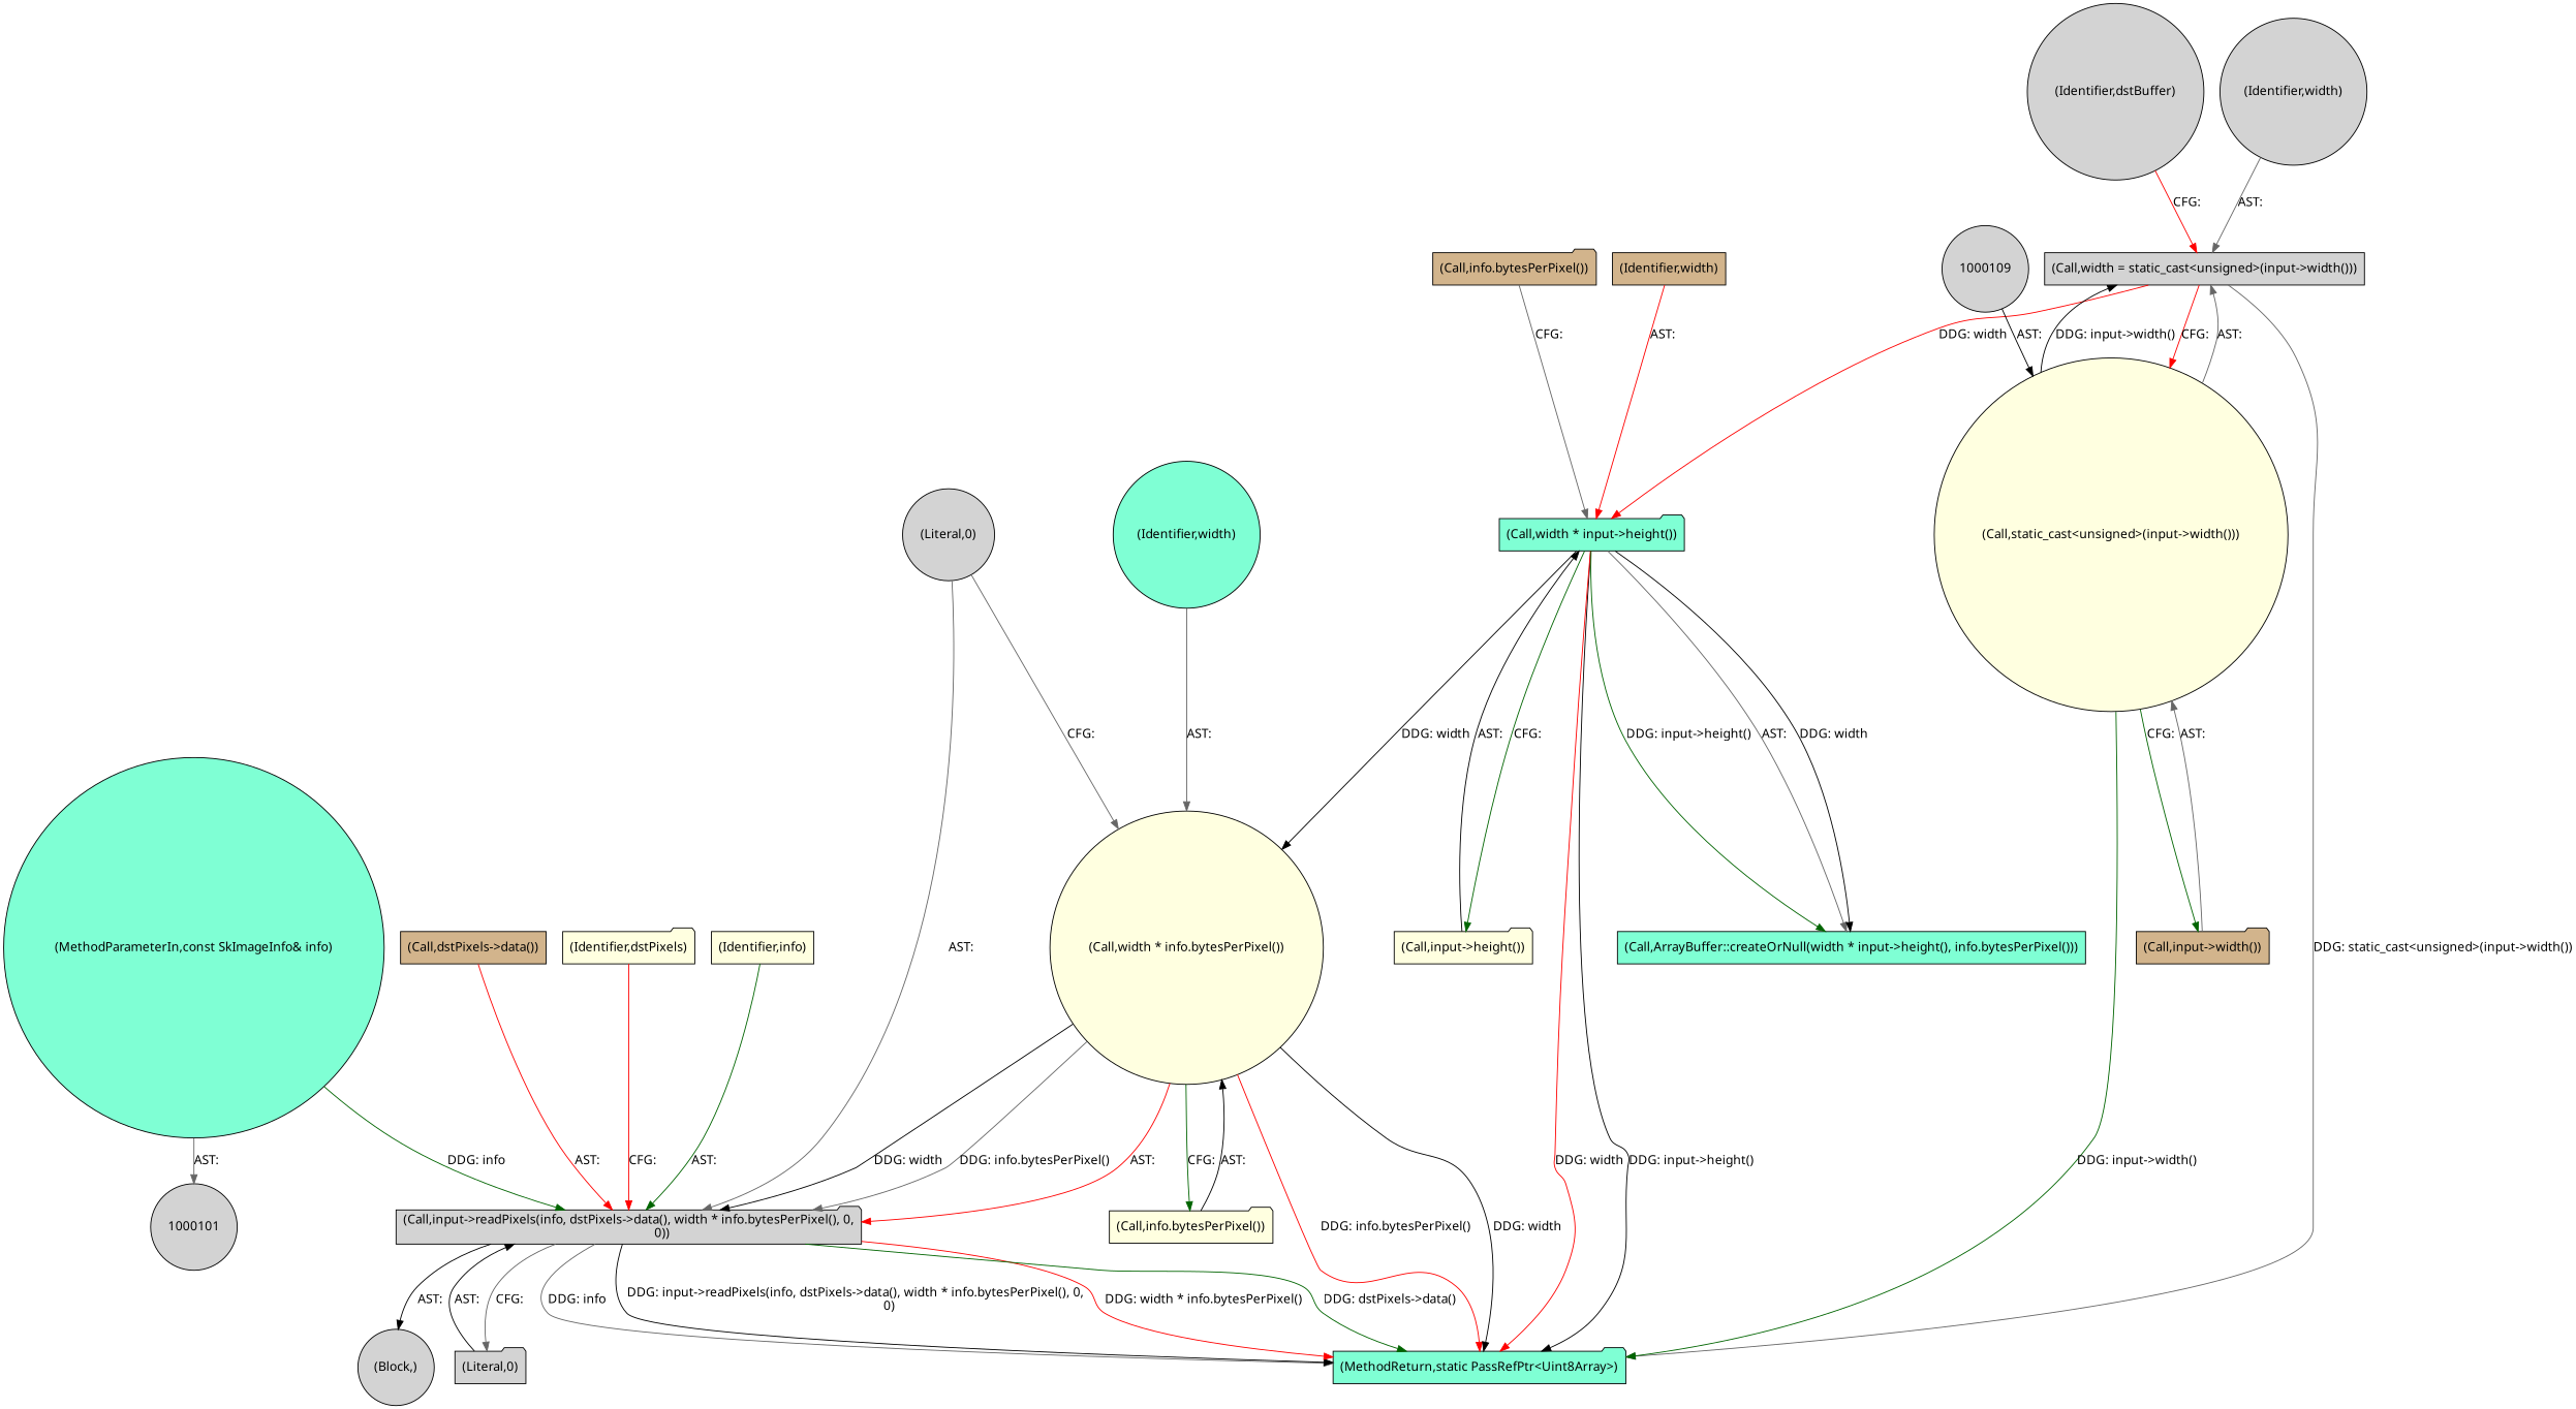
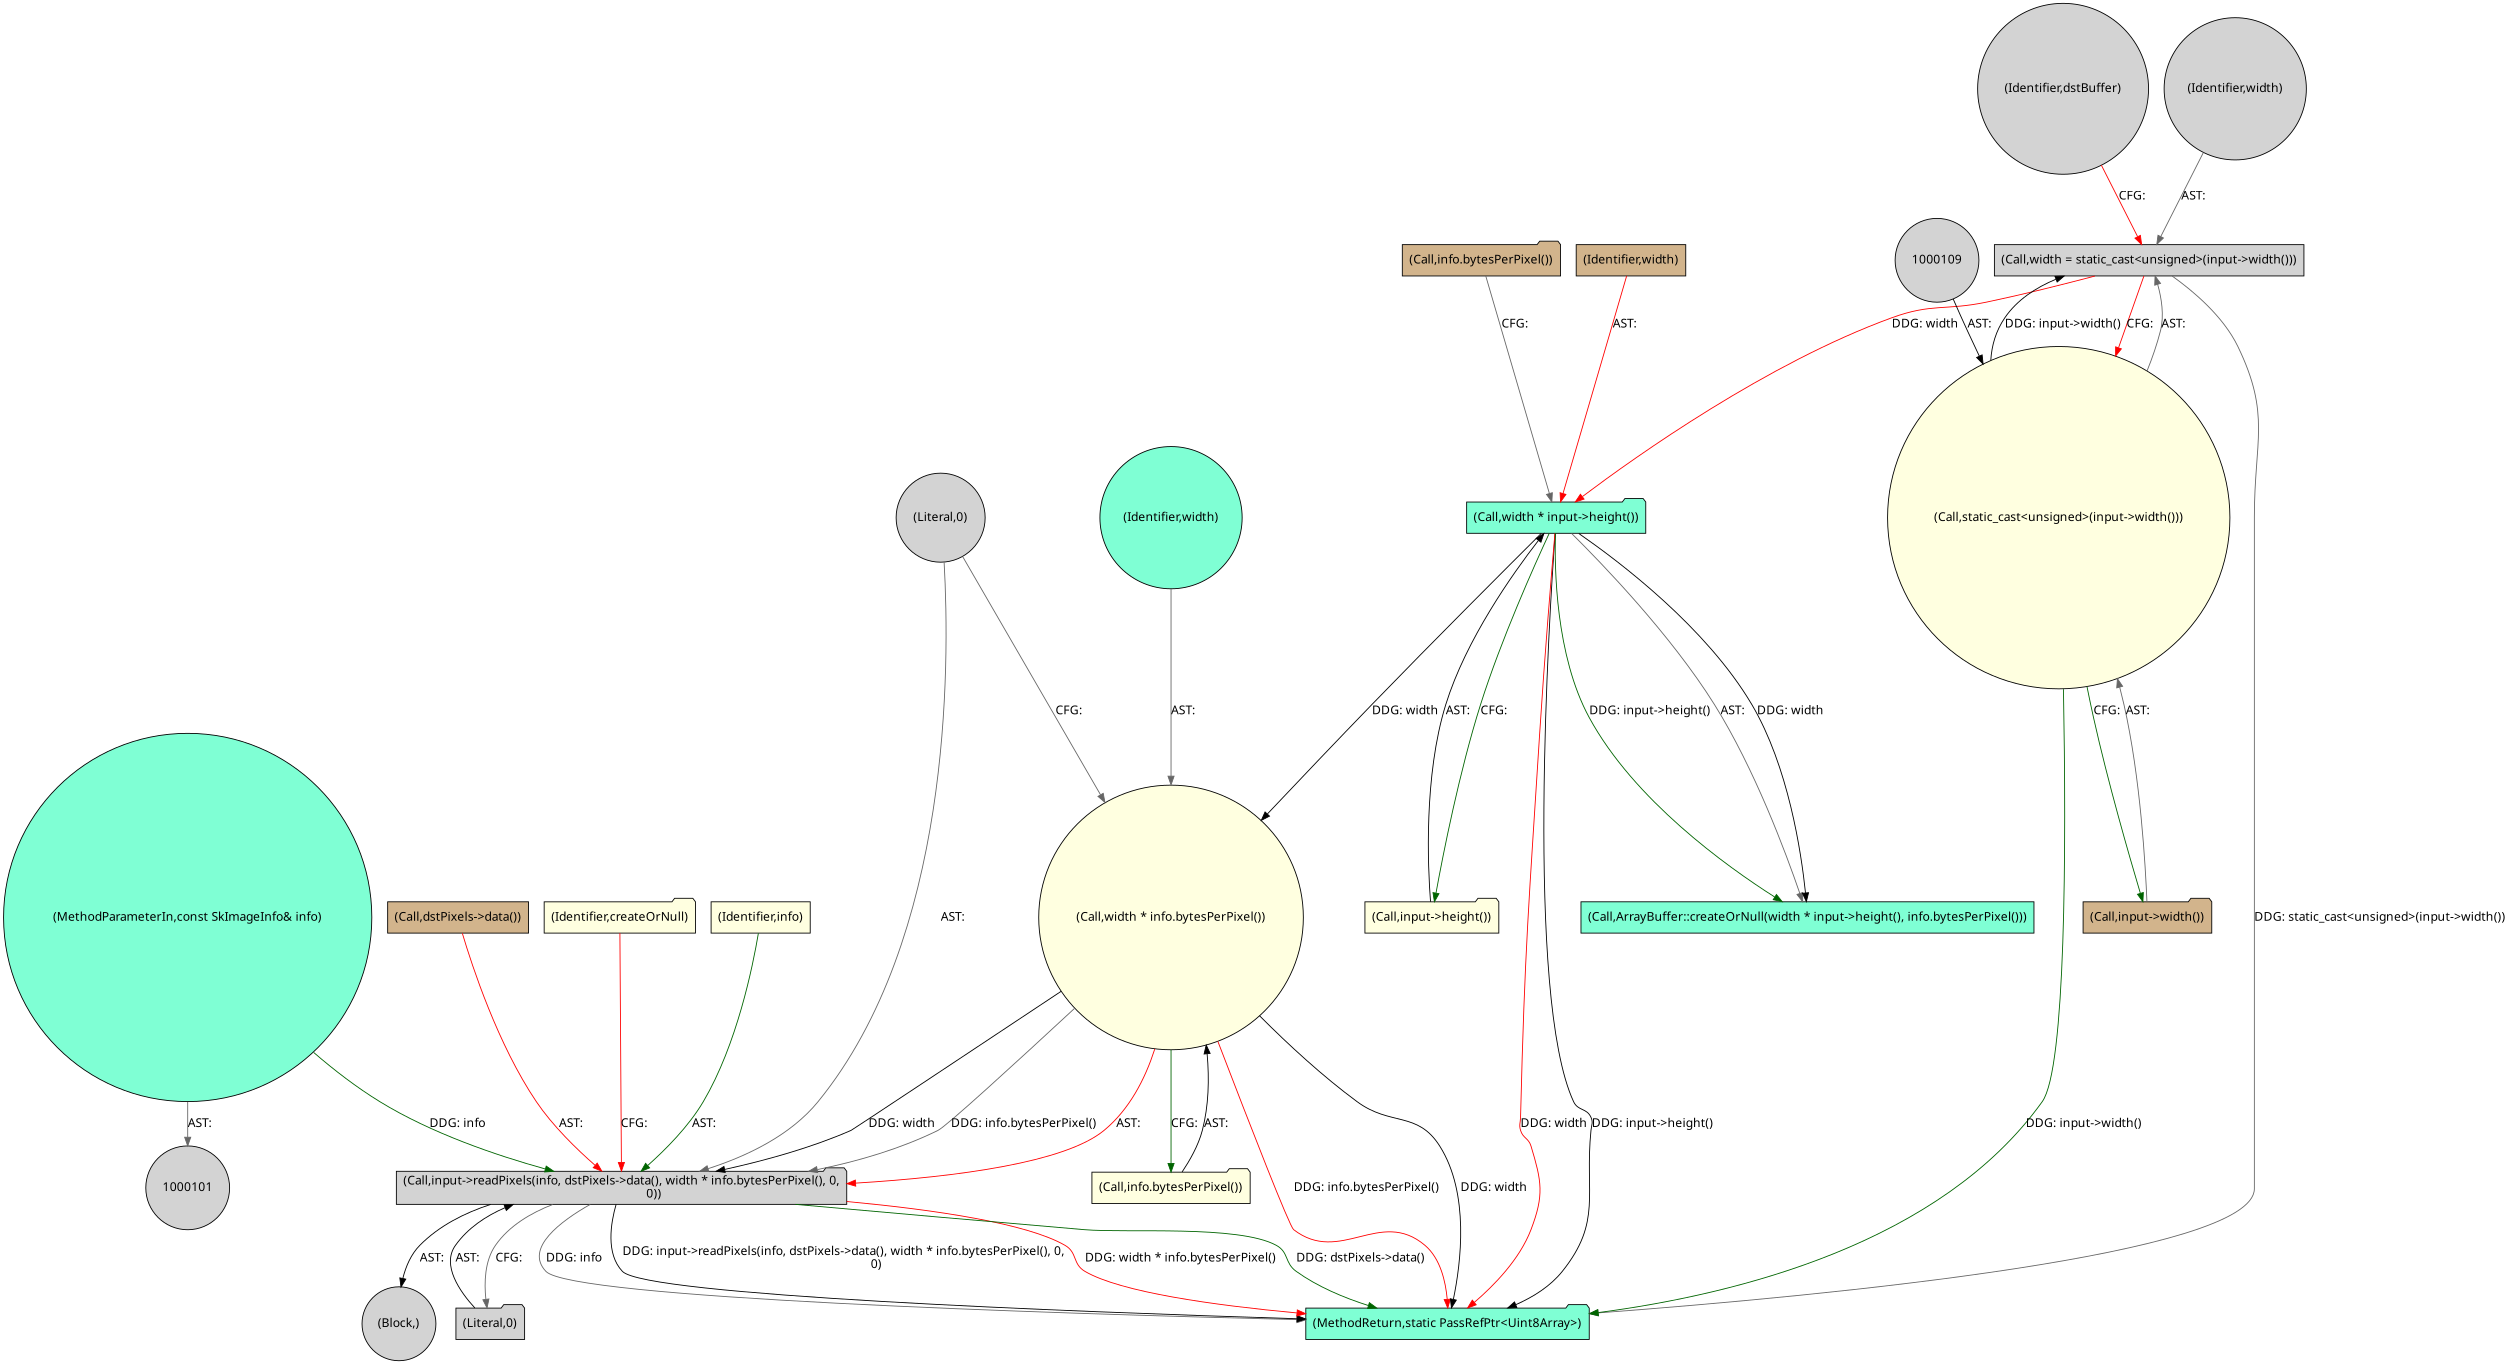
  digraph {
    fontname="Noto Sans"
    node [fillcolor=lightgrey fontname="Noto Sans" shape=circle style=filled]
    edge [color=gray40 fontname="Noto Sans"]
    n1 [label="(Call,input->readPixels(info, dstPixels->data(), width * info.bytesPerPixel(), 0,\n                    0))" shape=folder]
    n2 [label="(Block,)"]
    n3 [label="(Literal,0)" shape=folder]
    n4 [fillcolor=aquamarine label="(MethodReturn,static PassRefPtr<Uint8Array>)" shape=folder]
    n5 [fillcolor=aquamarine label="(MethodParameterIn,const SkImageInfo& info)"]
    1000101
    n7 [fillcolor=lightyellow label="(Call,width * info.bytesPerPixel())"]
    n8 [fillcolor=lightyellow label="(Call,info.bytesPerPixel())" shape=folder]
    n9 [fillcolor=aquamarine label="(Call,width * input->height())" shape=folder]
    n10 [fillcolor=aquamarine label="(Call,ArrayBuffer::createOrNull(width * input->height(), info.bytesPerPixel()))" shape=box]
    n11 [fillcolor=lightyellow label="(Call,input->height())" shape=folder]
    n12 [label="(Call,width = static_cast<unsigned>(input->width()))" shape=box]
    n13 [fillcolor=lightyellow label="(Call,static_cast<unsigned>(input->width()))"]
    n14 [fillcolor=tan label="(Call,input->width())" shape=folder]
    n15 [fillcolor=tan label="(Call,info.bytesPerPixel())" shape=folder]
    n16 [fillcolor=lightyellow label="(Identifier,info)" shape=box]
    n17 [label="(Literal,0)"]
    n18 [label="(Identifier,dstBuffer)"]
    n19 [fillcolor=aquamarine label="(Identifier,width)"]
    n20 [fillcolor=tan label="(Call,dstPixels->data())" shape=box]
    n21 [label="(Identifier,width)"]
    n22 [fillcolor=tan label="(Identifier,width)" shape=box]
-   n23 [fillcolor=lightyellow label="(Identifier,dstPixels)" shape=folder]
+   n23 [fillcolor=lightyellow label="(Identifier,createOrNull)" shape=folder]
    1000109
    n1 -> n2 [color=black label="AST: "]
    n1 -> n3 [label="CFG: "]
    n1 -> n4 [label="DDG: info"]
    n1 -> n4 [color=black label="DDG: input->readPixels(info, dstPixels->data(), width * info.bytesPerPixel(), 0,\n                    0)"]
    n1 -> n4 [color=red label="DDG: width * info.bytesPerPixel()"]
    n1 -> n4 [color=darkgreen label="DDG: dstPixels->data()"]
    n3 -> n1 [color=black label="AST: "]
    n5 -> n1 [color=darkgreen label="DDG: info"]
    n5 -> 1000101 [label="AST: "]
    n7 -> n1 [color=red label="AST: "]
    n7 -> n1 [color=black label="DDG: width"]
    n7 -> n1 [label="DDG: info.bytesPerPixel()"]
    n7 -> n4 [color=red label="DDG: info.bytesPerPixel()"]
    n7 -> n4 [color=black label="DDG: width"]
    n7 -> n8 [color=darkgreen label="CFG: "]
    n8 -> n7 [color=black label="AST: "]
    n9 -> n4 [color=black label="DDG: input->height()"]
    n9 -> n4 [color=red label="DDG: width"]
    n9 -> n7 [color=black label="DDG: width"]
    n9 -> n10 [label="AST: "]
    n9 -> n10 [color=black label="DDG: width"]
    n9 -> n10 [color=darkgreen label="DDG: input->height()"]
    n9 -> n11 [color=darkgreen label="CFG: "]
    n11 -> n9 [color=black label="AST: "]
    n12 -> n4 [label="DDG: static_cast<unsigned>(input->width())"]
    n12 -> n9 [color=red label="DDG: width"]
    n12 -> n13 [color=red label="CFG: "]
    n13 -> n4 [color=darkgreen label="DDG: input->width()"]
    n13 -> n12 [label="AST: "]
    n13 -> n12 [color=black label="DDG: input->width()"]
    n13 -> n14 [color=darkgreen label="CFG: "]
    n14 -> n13 [label="AST: "]
    n15 -> n9 [label="CFG: "]
    n16 -> n1 [color=darkgreen label="AST: "]
    n17 -> n1 [label="AST: "]
    n17 -> n7 [label="CFG: "]
    n18 -> n12 [color=red label="CFG: "]
    n19 -> n7 [label="AST: "]
    n20 -> n1 [color=red label="AST: "]
    n21 -> n12 [label="AST: "]
    n22 -> n9 [color=red label="AST: "]
    n23 -> n1 [color=red label="CFG: "]
    1000109 -> n13 [color=black label="AST: "]
  }
